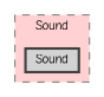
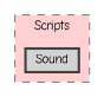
  digraph {
    compound=true
    fontname="Comic Neue"
    n1 [color=grey25 fillcolor=lightgrey fontname="Comic Neue" fontsize=10 height=0.2 label=Sound shape=box style="filled,bold" width=0.4]
    subgraph cluster_1 {
      bgcolor="#ffd1d2"
      fontsize=10
-     label=Sound
+     label=Scripts
      pencolor=grey50
      style="filled,dashed"
      n1
    }
  }
